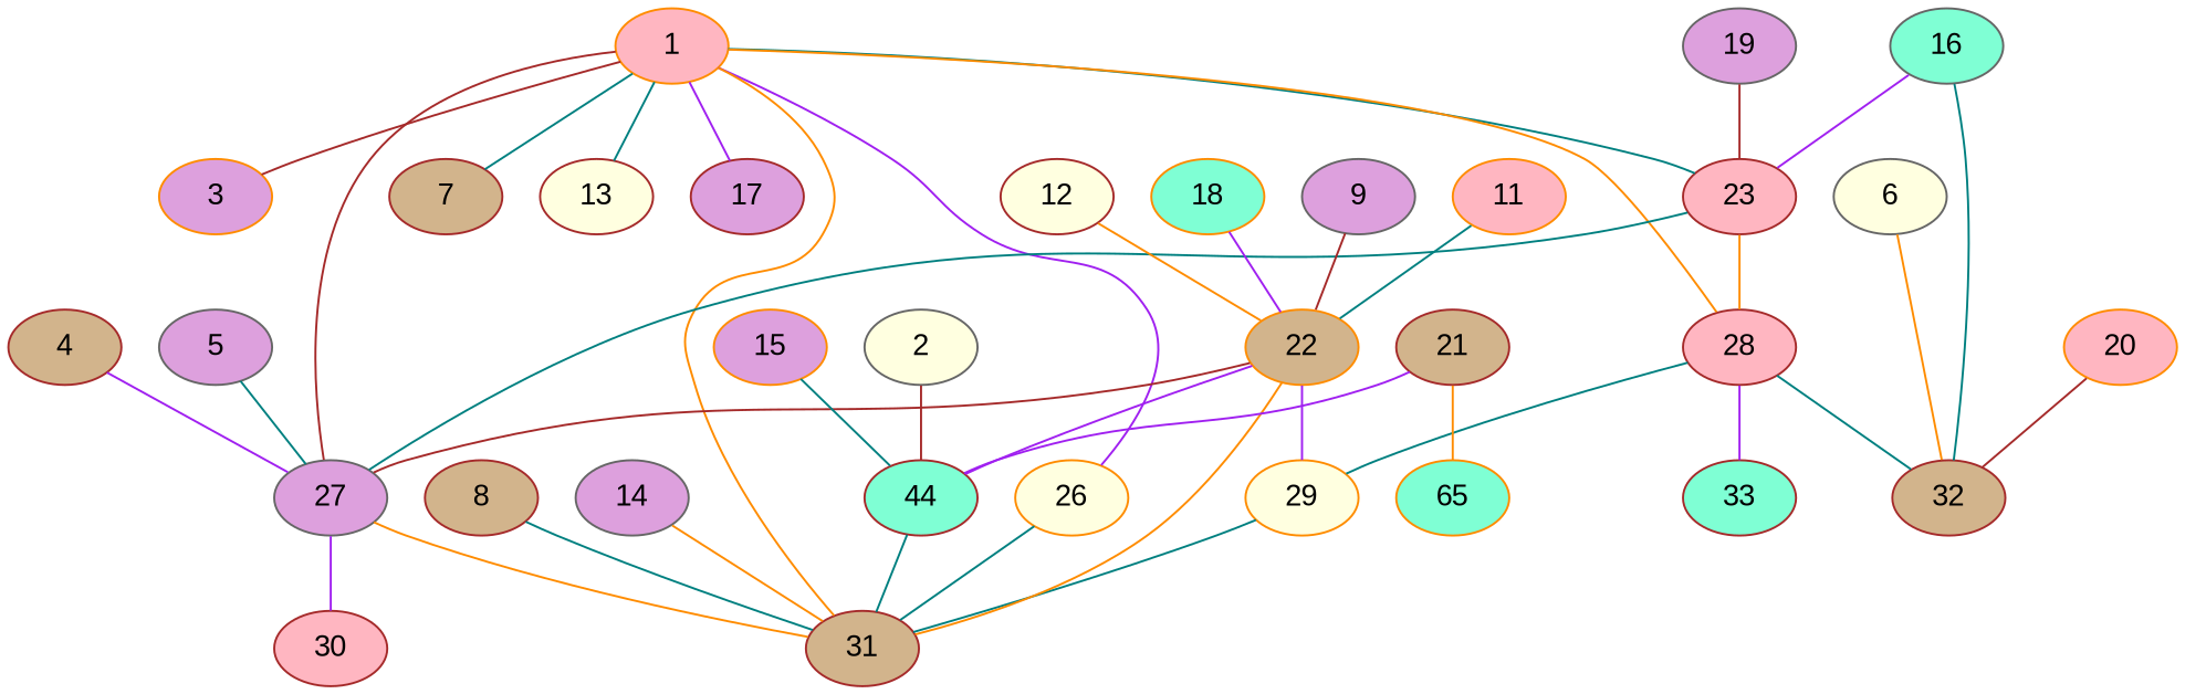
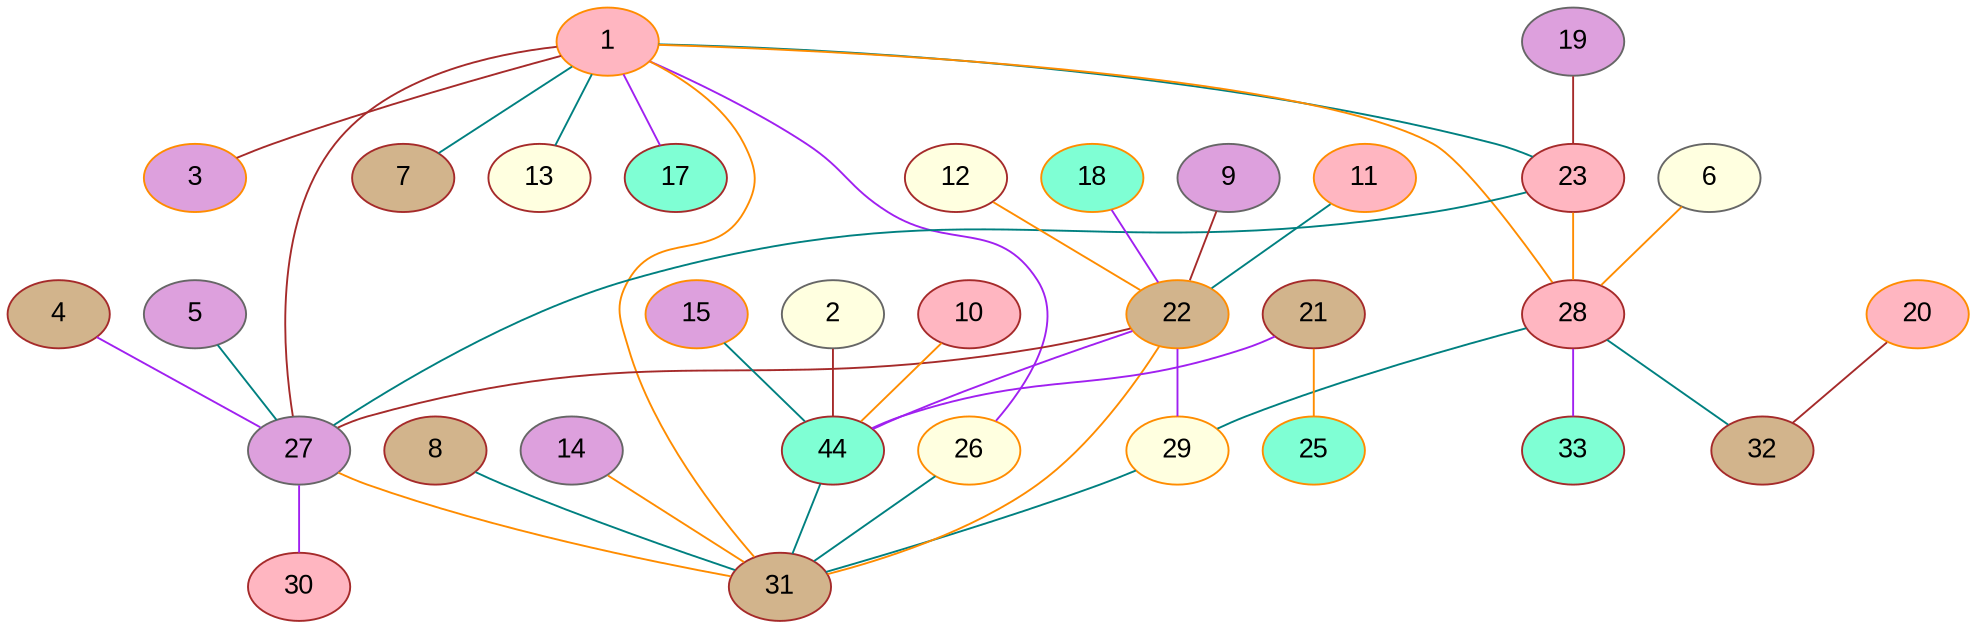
  graph {
    fontname="Liberation Sans"
    node [color=brown fillcolor=plum fontname="Liberation Sans" style=filled]
    edge [color=teal fontname="Liberation Sans" weight=1.0]
    1 [color=darkorange fillcolor=lightpink]
    3 [color=darkorange]
    7 [fillcolor=tan]
    13 [fillcolor=lightyellow]
-   17
+   17 [fillcolor=aquamarine]
    23 [fillcolor=lightpink]
    26 [color=darkorange fillcolor=lightyellow]
    27 [color=gray40]
    28 [fillcolor=lightpink]
    31 [fillcolor=tan]
    30 [fillcolor=lightpink]
    32 [fillcolor=tan]
    29 [color=darkorange fillcolor=lightyellow]
    33 [fillcolor=aquamarine]
    2 [color=gray40 fillcolor=lightyellow]
    n16 [fillcolor=aquamarine label=44]
    4 [fillcolor=tan]
    5 [color=gray40]
    6 [color=gray40 fillcolor=lightyellow]
    8 [fillcolor=tan]
    9 [color=gray40]
    22 [color=darkorange fillcolor=tan]
+   10 [fillcolor=lightpink]
    11 [color=darkorange fillcolor=lightpink]
    12 [fillcolor=lightyellow]
    14 [color=gray40]
    15 [color=darkorange]
-   16 [color=gray40 fillcolor=aquamarine]
    18 [color=darkorange fillcolor=aquamarine]
    19 [color=gray40]
    20 [color=darkorange fillcolor=lightpink]
    21 [fillcolor=tan]
-   25 [color=darkorange fillcolor=aquamarine label=65]
+   25 [color=darkorange fillcolor=aquamarine]
    1 -- 3 [color=brown]
    1 -- 7
    1 -- 13
    1 -- 17 [color=purple]
    1 -- 23
    1 -- 26 [color=purple]
    1 -- 27 [color=brown weight=2.0]
    1 -- 28 [color=darkorange]
    1 -- 31 [color=darkorange]
    23 -- 27
    23 -- 28 [color=darkorange weight=2.0]
    26 -- 31
    27 -- 31 [color=darkorange]
    27 -- 30 [color=purple]
    28 -- 32
    28 -- 29
    28 -- 33 [color=purple]
    29 -- 31
    2 -- n16 [color=brown]
    n16 -- 31
    4 -- 27 [color=purple]
    5 -- 27
-   6 -- 32 [color=darkorange]
+   6 -- 28 [color=darkorange]
    8 -- 31
    9 -- 22 [color=brown]
    22 -- 27 [color=brown]
    22 -- 31 [color=darkorange]
    22 -- 29 [color=purple]
    22 -- n16 [color=purple]
+   10 -- n16 [color=darkorange]
    11 -- 22
    12 -- 22 [color=darkorange]
    14 -- 31 [color=darkorange]
    15 -- n16
-   16 -- 23 [color=purple]
-   16 -- 32
    18 -- 22 [color=purple]
    19 -- 23 [color=brown]
    20 -- 32 [color=brown]
    21 -- n16 [color=purple]
    21 -- 25 [color=darkorange]
  }
